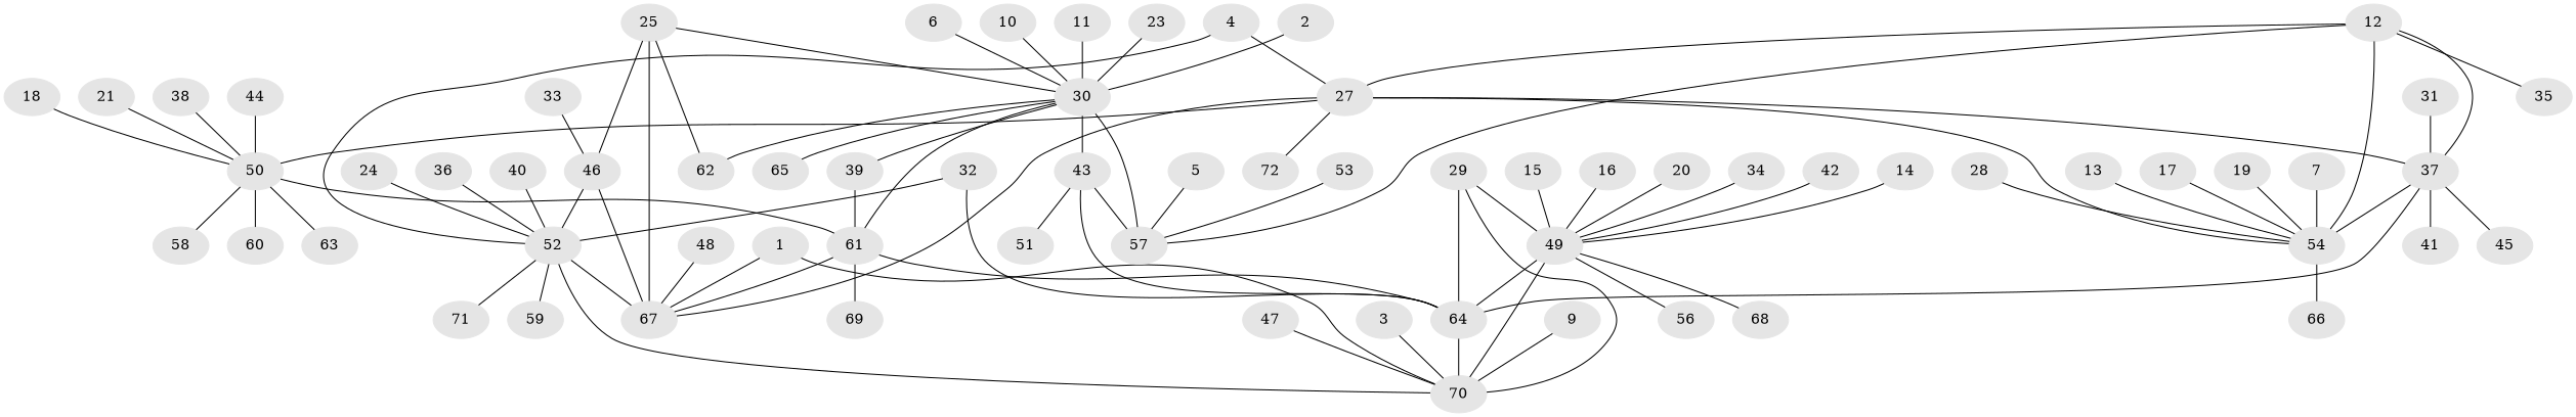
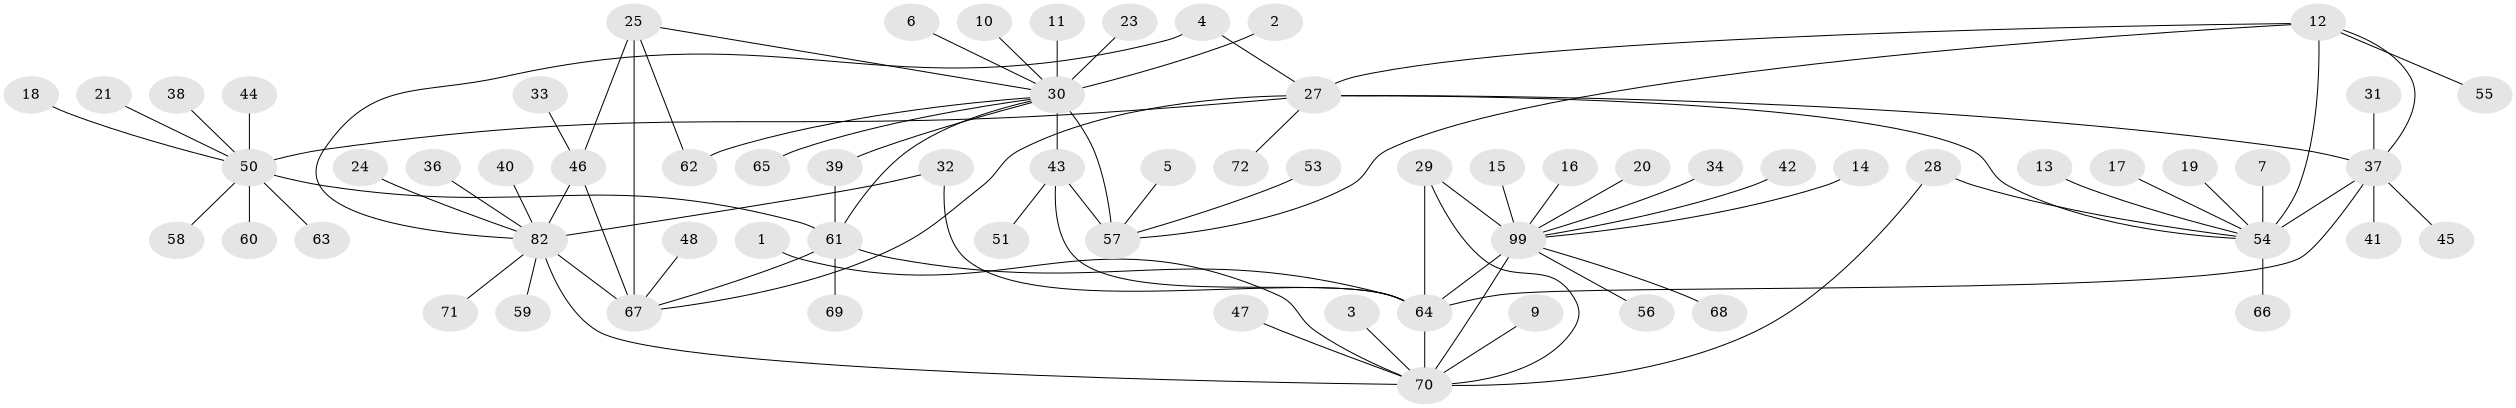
  graph {
    node [color=gray90 style=filled]
    edge [weight=1.0]
    1
    67
    70
    2
    30
    57
    62
    39
    43
    61
    65
    3
    4
    27
-   52
+   52 [label=82]
    54
    37
    50
    72
    59
    71
    5
    6
    7
    66
    9
    10
    11
    12
-   35
+   35 [label=55]
    64
    41
    45
    13
    14
-   49
+   49 [label=99]
    56
    68
    15
    16
    17
    18
    58
    60
    63
    19
    20
    21
    23
    24
    25
    46
    28
    29
    51
    69
    31
    32
    33
    34
    36
    38
    40
    42
    44
    47
    48
    53
-   1 -- 67
    1 -- 70
    2 -- 30
    30 -- 57 [weight=6.0]
    30 -- 62
    30 -- 39
    30 -- 43 [weight=4.0]
    30 -- 61
    30 -- 65
    39 -- 61
    43 -- 57 [weight=6.0]
    43 -- 64
    43 -- 51
    61 -- 67
    61 -- 64
    61 -- 69
    3 -- 70
    4 -- 27
    4 -- 52
    27 -- 67
    27 -- 54 [weight=3.0]
    27 -- 37
    27 -- 50
    27 -- 72
    52 -- 67 [weight=4.0]
    52 -- 70
    52 -- 59
    52 -- 71
    54 -- 66
    37 -- 54 [weight=3.0]
    37 -- 64
    37 -- 41
    37 -- 45
    50 -- 61 [weight=12.0]
    50 -- 58
    50 -- 60
    50 -- 63
    5 -- 57
    6 -- 30
    7 -- 54
    9 -- 70
    10 -- 30
    11 -- 30
    12 -- 57
    12 -- 27 [weight=2.0]
    12 -- 54 [weight=6.0]
    12 -- 37 [weight=2.0]
    12 -- 35
    64 -- 70 [weight=3.0]
    13 -- 54
    14 -- 49
    49 -- 70 [weight=2.0]
    49 -- 64 [weight=6.0]
    49 -- 56
    49 -- 68
    15 -- 49
    16 -- 49
    17 -- 54
    18 -- 50
    19 -- 54
    20 -- 49
    21 -- 50
    23 -- 30
    24 -- 52
    25 -- 67 [weight=4.0]
    25 -- 30
    25 -- 62
    25 -- 46
    46 -- 67 [weight=4.0]
    46 -- 52
+   28 -- 70
    28 -- 54
    29 -- 70
    29 -- 64 [weight=3.0]
    29 -- 49 [weight=2.0]
    31 -- 37
    32 -- 52
    32 -- 64
    33 -- 46
    34 -- 49
    36 -- 52
    38 -- 50
    40 -- 52
    42 -- 49
    44 -- 50
    47 -- 70
    48 -- 67
    53 -- 57
  }
